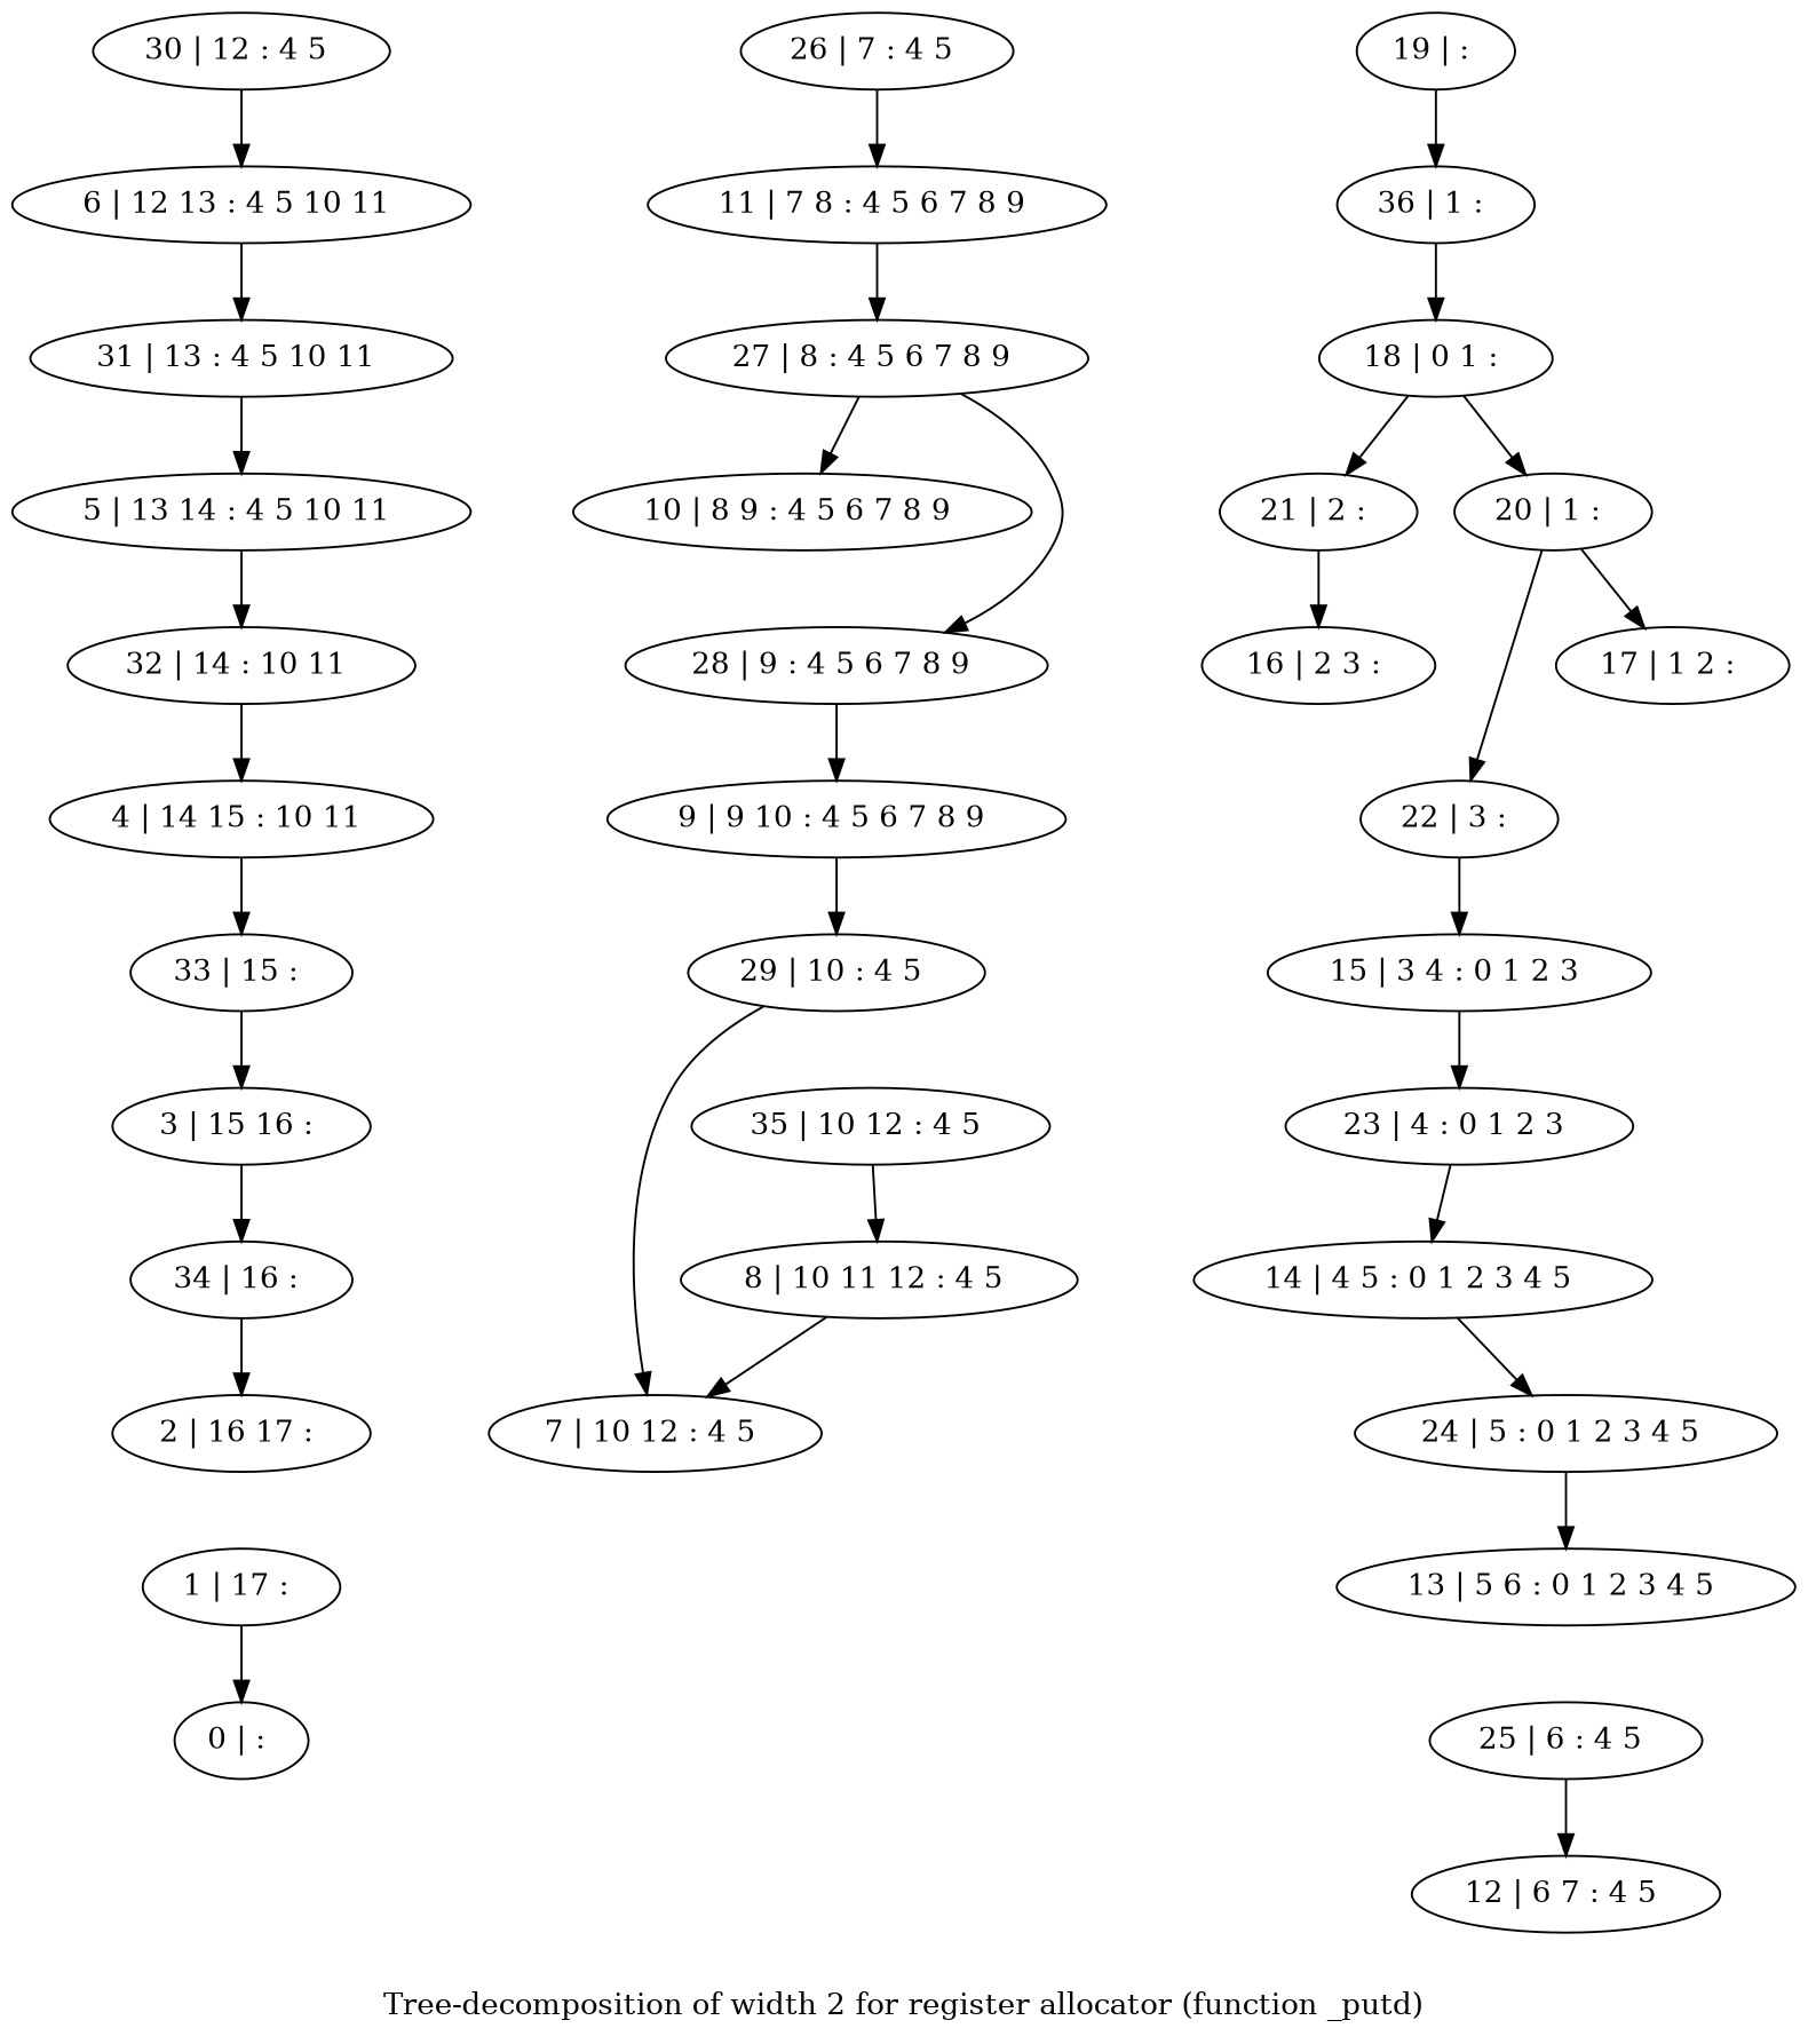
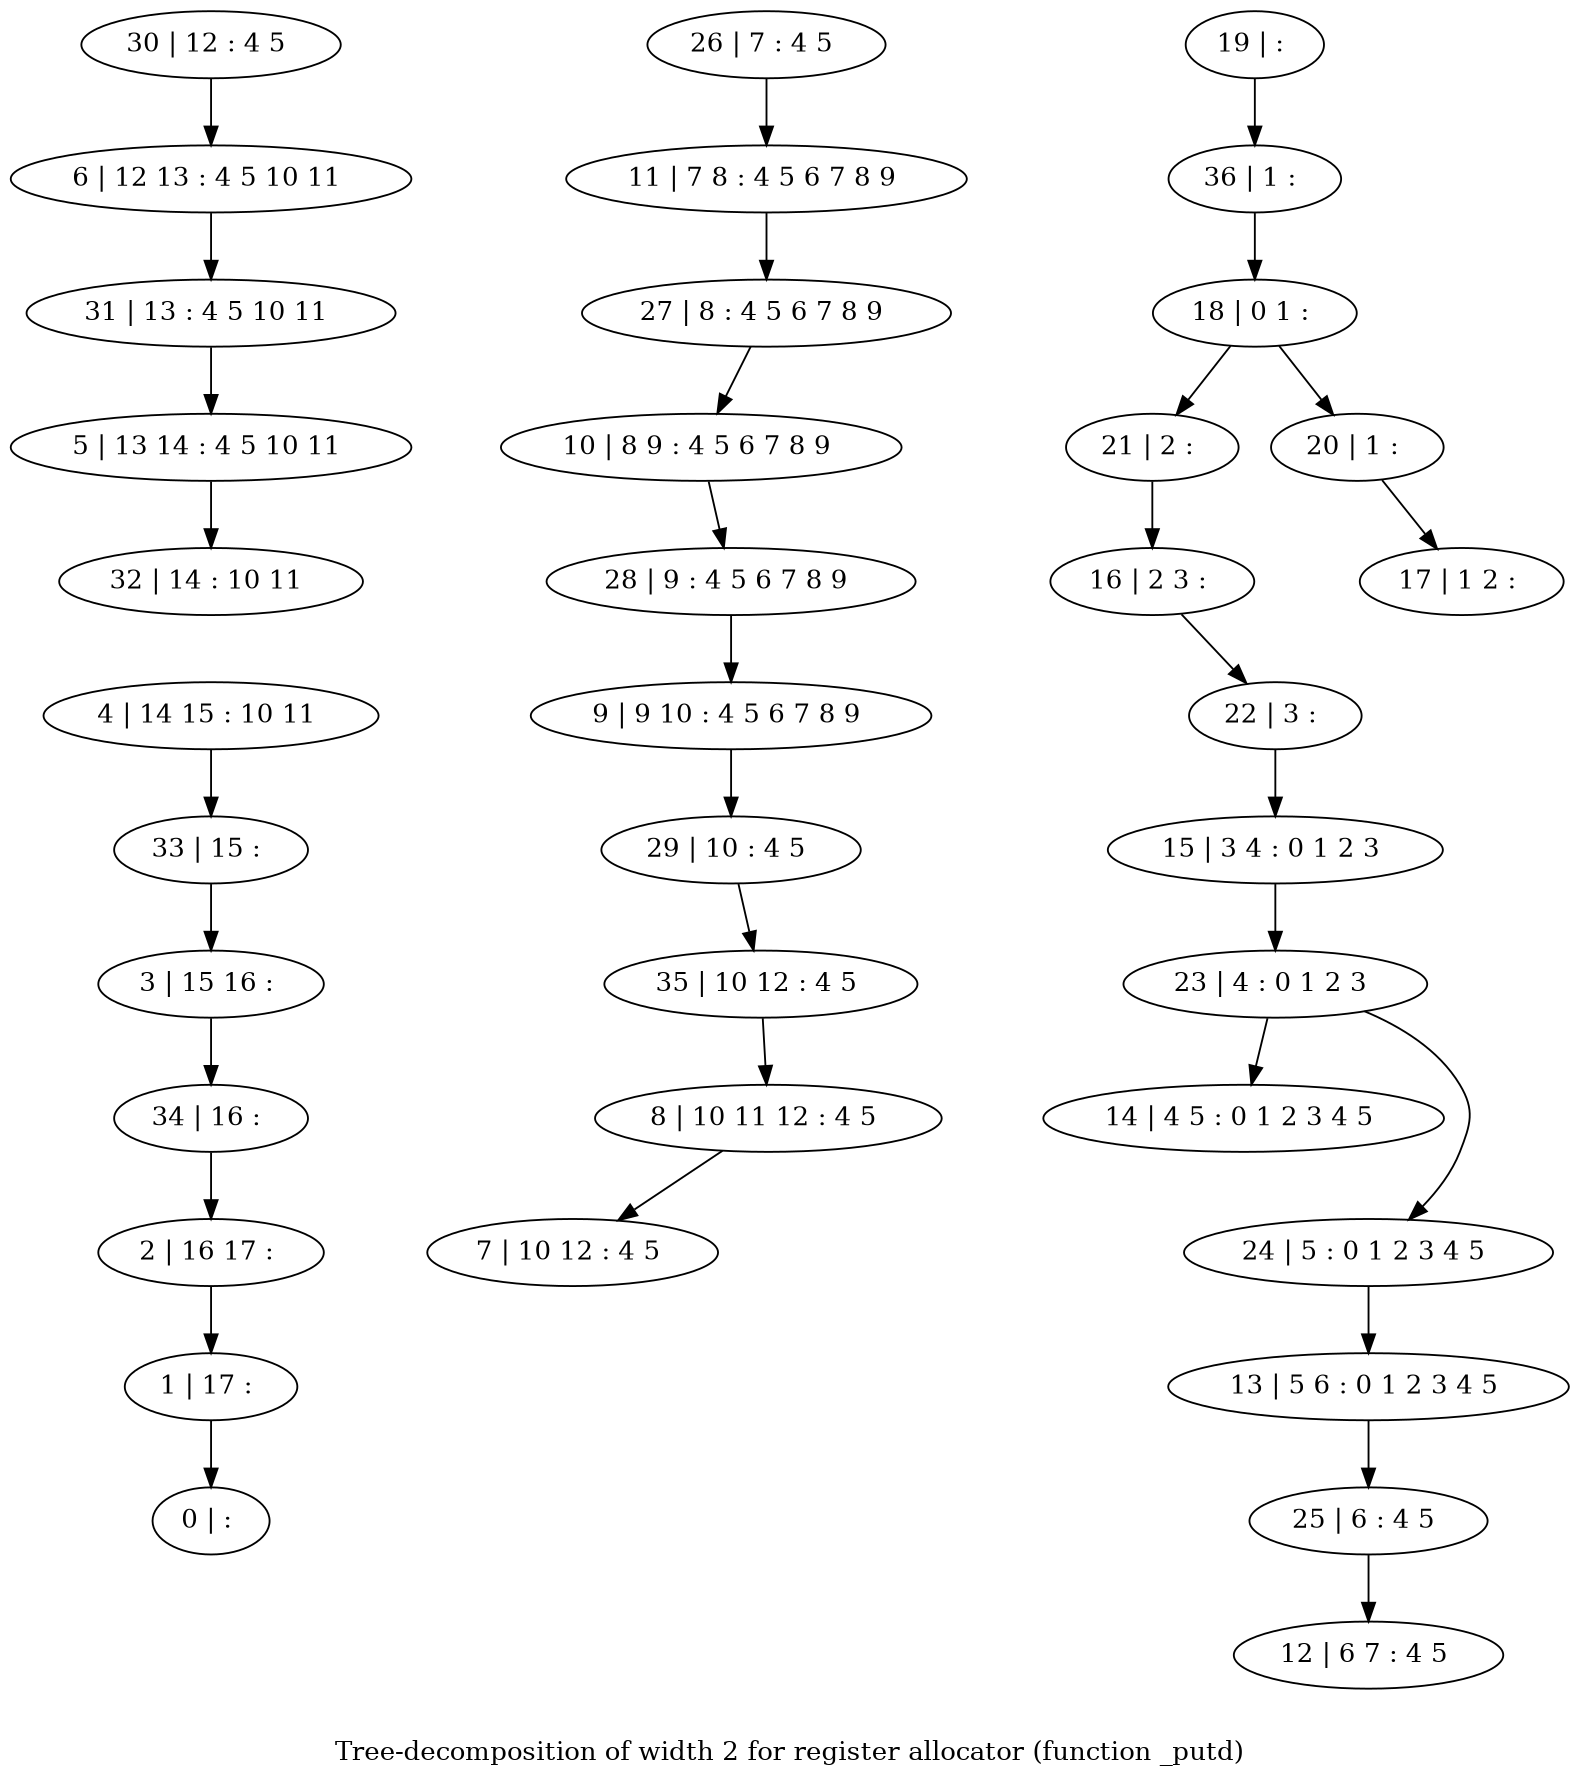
  digraph {
    label="Tree-decomposition of width 2 for register allocator (function _putd)"
    n1 [label="0 | : "]
    n2 [label="1 | 17 : "]
    n3 [label="2 | 16 17 : "]
    n4 [label="3 | 15 16 : "]
    n5 [label="34 | 16 : "]
    n6 [label="4 | 14 15 : 10 11 "]
    n7 [label="33 | 15 : "]
    n8 [label="5 | 13 14 : 4 5 10 11 "]
    n9 [label="32 | 14 : 10 11 "]
    n10 [label="6 | 12 13 : 4 5 10 11 "]
    n11 [label="31 | 13 : 4 5 10 11 "]
    n12 [label="7 | 10 12 : 4 5 "]
    n13 [label="30 | 12 : 4 5 "]
    n14 [label="8 | 10 11 12 : 4 5 "]
    n15 [label="9 | 9 10 : 4 5 6 7 8 9 "]
    n16 [label="29 | 10 : 4 5 "]
    n17 [label="35 | 10 12 : 4 5 "]
    n18 [label="10 | 8 9 : 4 5 6 7 8 9 "]
    n19 [label="28 | 9 : 4 5 6 7 8 9 "]
    n20 [label="11 | 7 8 : 4 5 6 7 8 9 "]
    n21 [label="27 | 8 : 4 5 6 7 8 9 "]
    n22 [label="12 | 6 7 : 4 5 "]
    n23 [label="26 | 7 : 4 5 "]
    n24 [label="13 | 5 6 : 0 1 2 3 4 5 "]
    n25 [label="25 | 6 : 4 5 "]
    n26 [label="14 | 4 5 : 0 1 2 3 4 5 "]
    n27 [label="24 | 5 : 0 1 2 3 4 5 "]
    n28 [label="15 | 3 4 : 0 1 2 3 "]
    n29 [label="23 | 4 : 0 1 2 3 "]
    n30 [label="16 | 2 3 : "]
    n31 [label="22 | 3 : "]
    n32 [label="17 | 1 2 : "]
    n33 [label="21 | 2 : "]
    n34 [label="18 | 0 1 : "]
    n35 [label="20 | 1 : "]
    n36 [label="19 | : "]
    n37 [label="36 | 1 : "]
    n2 -> n1
+   n3 -> n2
    n4 -> n5
    n5 -> n3
    n6 -> n7
    n7 -> n4
    n8 -> n9
-   n9 -> n6
    n10 -> n11
    n11 -> n8
    n13 -> n10
    n14 -> n12
    n15 -> n16
-   n16 -> n12
+   n16 -> n17
    n17 -> n14
-   n21 -> n19
+   n18 -> n19
    n19 -> n15
    n20 -> n21
    n21 -> n18
    n23 -> n20
+   n24 -> n25
    n25 -> n22
-   n26 -> n27
+   n29 -> n27
    n27 -> n24
    n28 -> n29
    n29 -> n26
-   n35 -> n31
+   n30 -> n31
    n31 -> n28
    n33 -> n30
    n34 -> n33
    n34 -> n35
    n35 -> n32
    n36 -> n37
    n37 -> n34
  }
